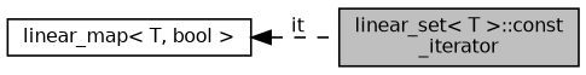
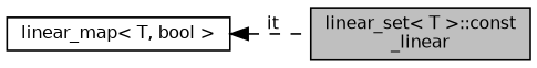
  digraph {
    rankdir=LR
    node [color=black fontname=Helvetica fontsize=10 shape=record style=filled]
-   n1 [fillcolor=grey75 fontcolor=black height=0.2 label="linear_set\< T \>::const\l_iterator" width=0.4]
+   n1 [fillcolor=grey75 fontcolor=black height=0.2 label="linear_set\< T \>::const\l_linear" width=0.4]
    n2 [fillcolor=white height=0.2 label="linear_map\< T, bool \>" width=0.4]
    n2 -> n1 [color=black dir=back fontname=Helvetica fontsize=10 label=" it" labelfontname=Helvetica labelfontsize=10 style=dashed]
  }
